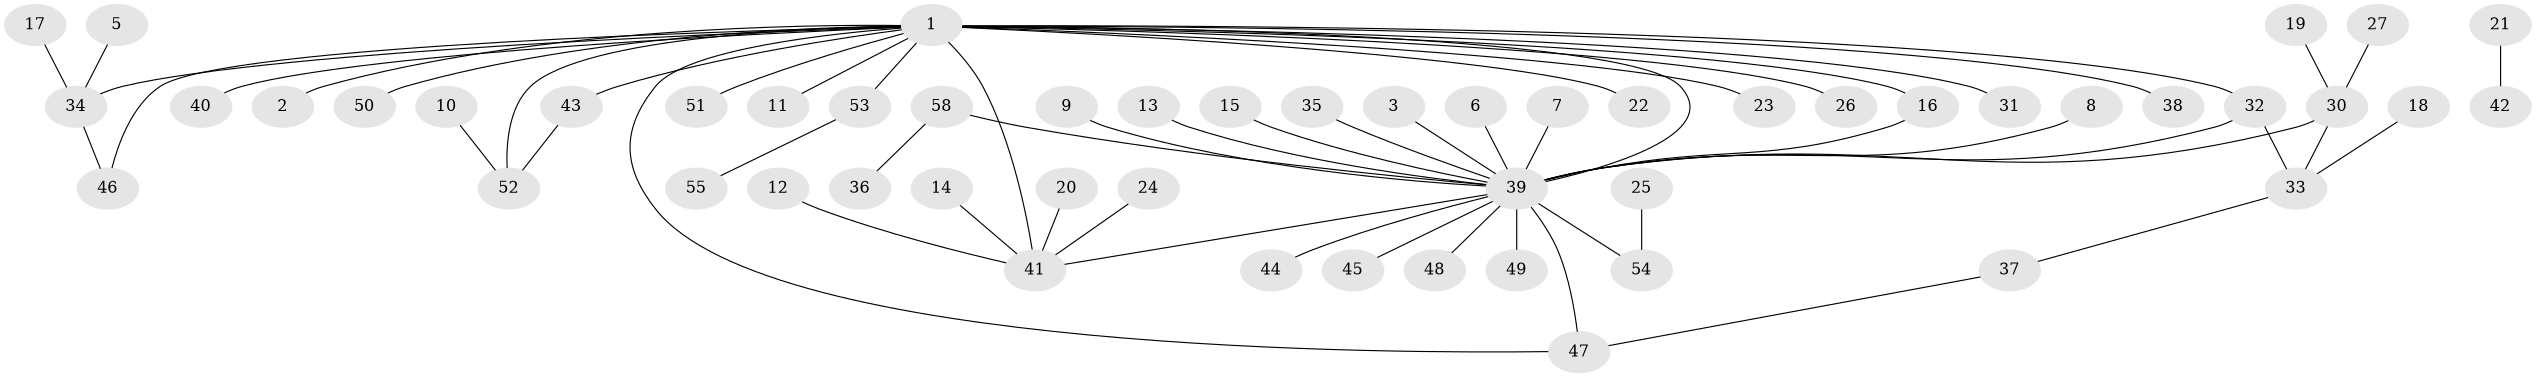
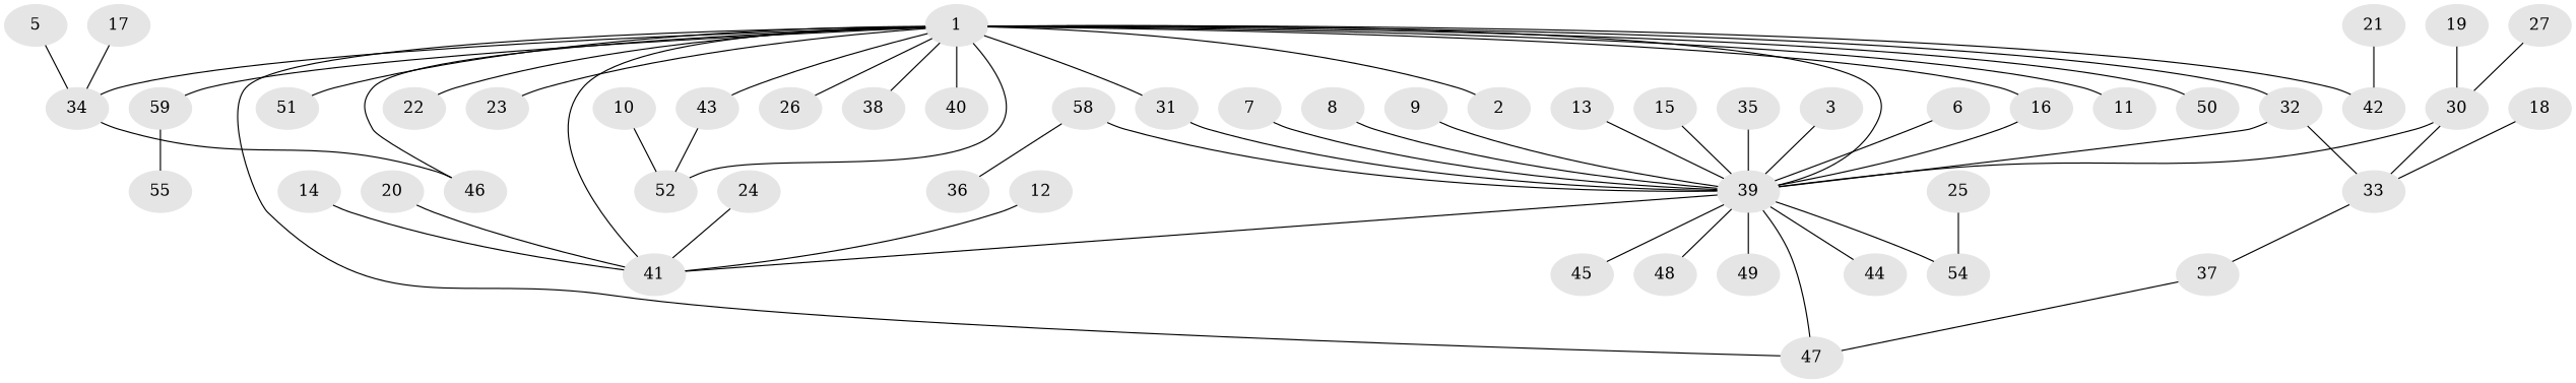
  graph {
    node [color=gray90 style=filled]
    edge [weight=1.0]
    1
    2
    11
    16
    22
    23
    26
    31
    32
    34
    38
    39
    40
    41
    42
    43
    46
    47
    50
    51
    52
-   53
+   53 [label=59]
    33
    37
    44
    45
    48
    49
    54
    55
    3
    5
    6
    7
    8
    9
    10
    12
    13
    14
    15
    17
    18
    19
    30
    20
    21
    24
    25
    27
    n51 [label=58]
    36
    35
    1 -- 2
    1 -- 11
    1 -- 16
    1 -- 22
    1 -- 23
    1 -- 26
    1 -- 31
    1 -- 32 [weight=2.0]
    1 -- 34
    1 -- 38
    1 -- 39 [weight=2.0]
    1 -- 40
    1 -- 41
+   1 -- 42
    1 -- 43
    1 -- 46
    1 -- 47
    1 -- 50
    1 -- 51
    1 -- 52
    1 -- 53
    16 -- 39
+   31 -- 39
    32 -- 39
    32 -- 33
    34 -- 46
    39 -- 41
    39 -- 47
    39 -- 44
    39 -- 45
    39 -- 48
    39 -- 49 [weight=2.0]
    39 -- 54
    43 -- 52
    53 -- 55
    33 -- 37
    37 -- 47
    3 -- 39
    5 -- 34
    6 -- 39
    7 -- 39
    8 -- 39
    9 -- 39
    10 -- 52
    12 -- 41
    13 -- 39
    14 -- 41
    15 -- 39
    17 -- 34
    18 -- 33
    19 -- 30
    30 -- 39 [weight=2.0]
    30 -- 33
    20 -- 41
    21 -- 42
    24 -- 41
    25 -- 54
    27 -- 30
    n51 -- 39
    n51 -- 36
    35 -- 39
  }
